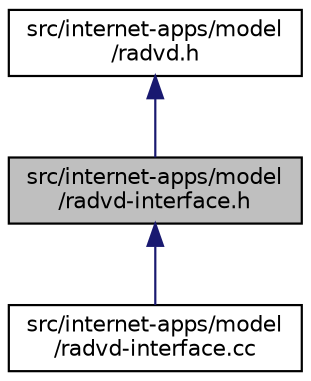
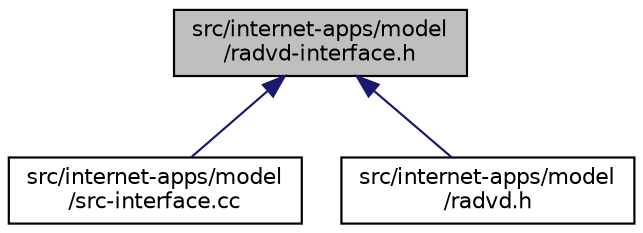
  digraph {
    node [color=black fillcolor=white fontname=Helvetica fontsize=10 shape=record style=filled]
    edge [color=midnightblue dir=back fontname=Helvetica fontsize=10 labelfontname=Helvetica labelfontsize=10 style=solid]
    n1 [fillcolor=grey75 fontcolor=black height=0.2 label="src/internet-apps/model\l/radvd-interface.h" width=0.4]
-   n2 [height=0.2 label="src/internet-apps/model\l/radvd-interface.cc" width=0.4]
+   n2 [height=0.2 label="src/internet-apps/model\l/src-interface.cc" width=0.4]
    n3 [height=0.2 label="src/internet-apps/model\l/radvd.h" width=0.4]
    n1 -> n2
-   n3 -> n1
+   n1 -> n3
  }
